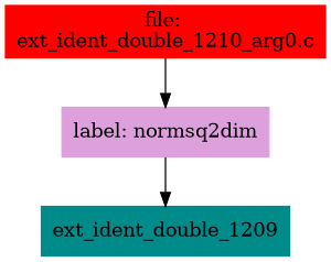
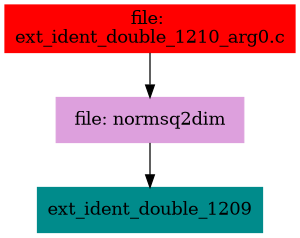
  digraph {
    node [shape=box style=filled]
    n1 [color=red label="file: \next_ident_double_1210_arg0.c"]
-   n2 [color=plum label="label: normsq2dim"]
+   n2 [color=plum label="file: normsq2dim"]
    n3 [color=cyan4 label=ext_ident_double_1209]
    n1 -> n2
    n2 -> n3
  }
